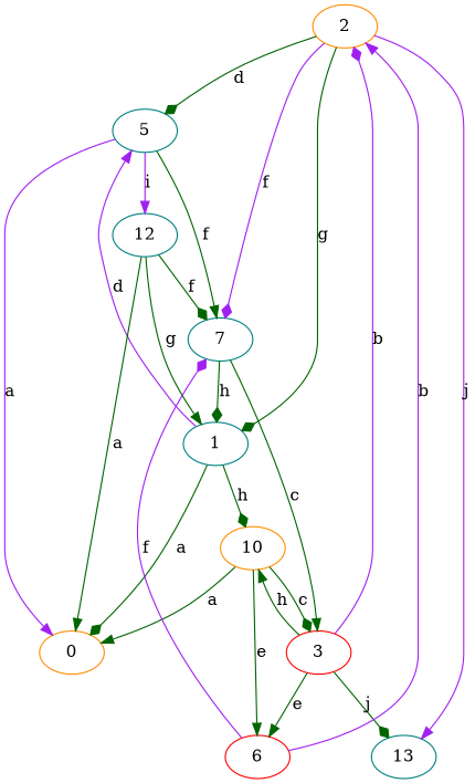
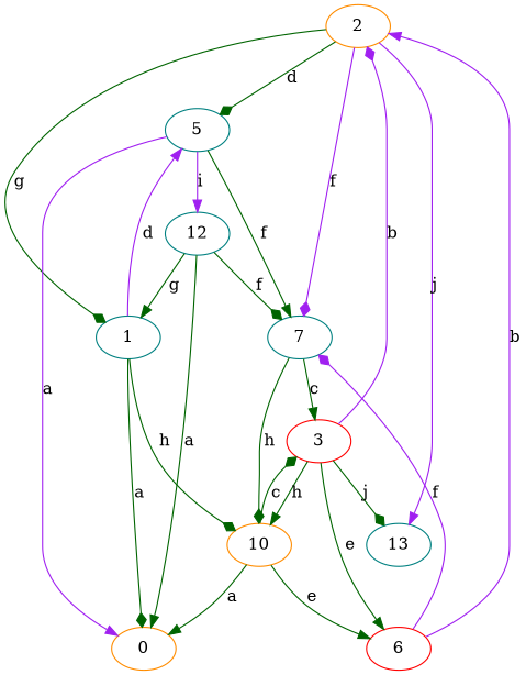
  strict digraph {
    fontname="DejaVu Serif"
    node [color=teal fontname="DejaVu Serif"]
    edge [arrowhead=normal color=darkgreen fontname="DejaVu Serif"]
    2 [color=darkorange]
    5
    7
    n4 [label=1]
    13
    0 [color=darkorange]
    12
    3 [color=red]
    10 [color=darkorange]
    6 [color=red]
    2 -> 5 [arrowhead=diamond label=d]
    2 -> 7 [arrowhead=diamond color=purple label=f]
    2 -> n4 [arrowhead=diamond label=g]
    2 -> 13 [color=purple label=j]
    5 -> 7 [label=f]
    5 -> 0 [color=purple label=a]
    5 -> 12 [color=purple label=i]
    7 -> 3 [label=c]
-   7 -> n4 [arrowhead=diamond label=h]
+   7 -> 10 [arrowhead=diamond label=h]
    n4 -> 5 [color=purple label=d]
    n4 -> 0 [arrowhead=diamond label=a]
    n4 -> 10 [arrowhead=diamond label=h]
    12 -> 7 [arrowhead=diamond label=f]
    12 -> n4 [label=g]
    12 -> 0 [label=a]
    3 -> 2 [arrowhead=diamond color=purple label=b]
    3 -> 13 [arrowhead=diamond label=j]
    3 -> 10 [label=h]
    3 -> 6 [label=e]
    10 -> 0 [label=a]
    10 -> 3 [arrowhead=diamond label=c]
    10 -> 6 [label=e]
    6 -> 2 [color=purple label=b]
    6 -> 7 [arrowhead=diamond color=purple label=f]
  }
